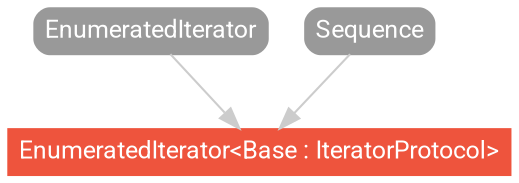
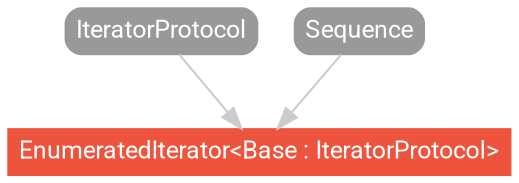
  strict digraph {
    fontname=Roboto
    node [color="#999999" fillcolor="#999999" fontcolor=white fontname=Roboto fontsize=12 margin="0.07,0.05" shape=box style="filled,rounded"]
    edge [color="#cccccc" fontname=Roboto]
    "EnumeratedIterator<Base : IteratorProtocol>" [color="#ee543d" fillcolor="#ee543d" height=0.3 style=filled]
-   IteratorProtocol [height=0.3 label=EnumeratedIterator]
+   IteratorProtocol [height=0.3]
    Sequence [height=0.3]
    subgraph sub_1 {
      rank=max
      "EnumeratedIterator<Base : IteratorProtocol>"
    }
    IteratorProtocol -> "EnumeratedIterator<Base : IteratorProtocol>"
    Sequence -> "EnumeratedIterator<Base : IteratorProtocol>"
  }
